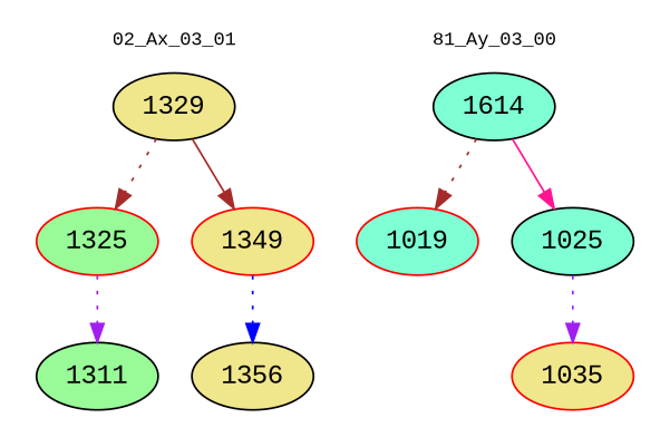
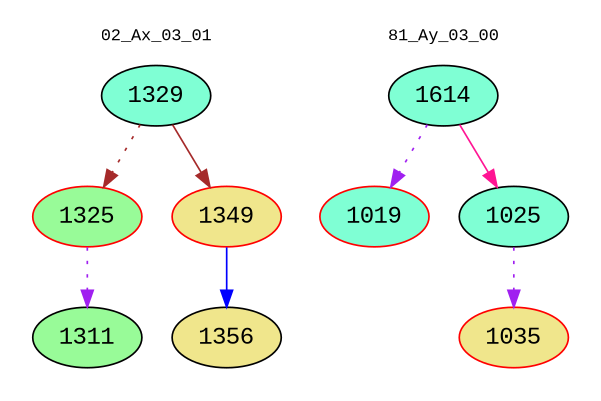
  digraph {
    fontname="Liberation Mono"
    node [color=black fillcolor=khaki fontname="Liberation Mono" style=filled]
    edge [color=purple fontname="Liberation Mono" style=dotted]
-   n1 [label=1329]
+   n1 [fillcolor=aquamarine label=1329]
    n2 [color=red fillcolor=palegreen label=1325]
    n3 [color=red label=1349]
    n4 [fillcolor=palegreen label=1311]
    n5 [label=1356]
    n6 [fillcolor=aquamarine label=1614]
    n7 [color=red fillcolor=aquamarine label=1019]
    n8 [fillcolor=aquamarine label=1025]
    n9 [color=red label=1035]
    subgraph cluster_1 {
      color=white
      fontsize=10
      label="02_Ax_03_01"
      n1
      n2
      n3
      n4
      n5
    }
    subgraph cluster_2 {
      color=white
      fontsize=10
      label="81_Ay_03_00"
      n6
      n7
      n8
      n9
    }
    n1 -> n2 [color=brown]
    n1 -> n3 [color=brown style=solid]
    n2 -> n4
-   n3 -> n5 [color=blue]
-   n6 -> n7 [color=brown]
+   n3 -> n5 [color=blue style=solid]
+   n6 -> n7
    n6 -> n8 [color=deeppink style=solid]
    n8 -> n9
  }
